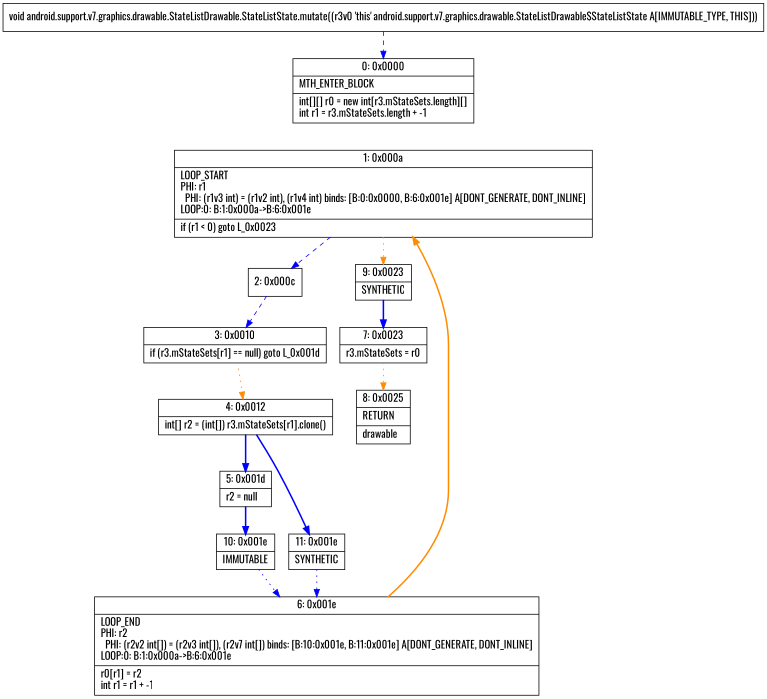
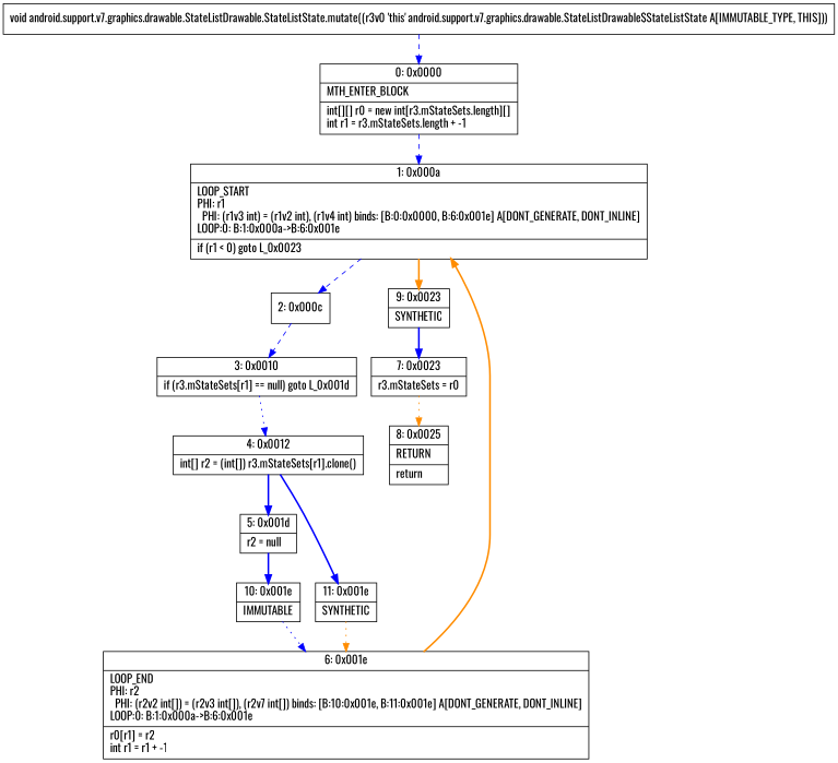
  digraph {
    fontname=Oswald
    node [fontname=Oswald shape=record]
    edge [color=blue fontname=Oswald style=bold]
    n1 [label="{0\:\ 0x0000|MTH_ENTER_BLOCK\l|int[][] r0 = new int[r3.mStateSets.length][]\lint r1 = r3.mStateSets.length + \-1\l}"]
    n2 [label="{1\:\ 0x000a|LOOP_START\lPHI: r1 \l  PHI: (r1v3 int) = (r1v2 int), (r1v4 int) binds: [B:0:0x0000, B:6:0x001e] A[DONT_GENERATE, DONT_INLINE]\lLOOP:0: B:1:0x000a\-\>B:6:0x001e\l|if (r1 \< 0) goto L_0x0023\l}"]
    n3 [label="{2\:\ 0x000c}"]
    n4 [label="{9\:\ 0x0023|SYNTHETIC\l}"]
    n5 [label="{3\:\ 0x0010|if (r3.mStateSets[r1] == null) goto L_0x001d\l}"]
    n6 [label="{7\:\ 0x0023|r3.mStateSets = r0\l}"]
    n7 [label="{4\:\ 0x0012|int[] r2 = (int[]) r3.mStateSets[r1].clone()\l}"]
    n8 [label="{5\:\ 0x001d|r2 = null\l}"]
    n9 [label="{11\:\ 0x001e|SYNTHETIC\l}"]
    n10 [label="{10\:\ 0x001e|IMMUTABLE\l}"]
    n11 [label="{6\:\ 0x001e|LOOP_END\lPHI: r2 \l  PHI: (r2v2 int[]) = (r2v3 int[]), (r2v7 int[]) binds: [B:10:0x001e, B:11:0x001e] A[DONT_GENERATE, DONT_INLINE]\lLOOP:0: B:1:0x000a\-\>B:6:0x001e\l|r0[r1] = r2\lint r1 = r1 + \-1\l}"]
-   n12 [label="{8\:\ 0x0025|RETURN\l|drawable\l}"]
+   n12 [label="{8\:\ 0x0025|RETURN\l|return\l}"]
    n13 [label="{void android.support.v7.graphics.drawable.StateListDrawable.StateListState.mutate((r3v0 'this' android.support.v7.graphics.drawable.StateListDrawable$StateListState A[IMMUTABLE_TYPE, THIS])) }"]
+   n1 -> n2 [style=dashed]
    n2 -> n3 [style=dashed]
-   n2 -> n4 [color=darkorange style=dotted]
+   n2 -> n4 [color=darkorange]
    n3 -> n5 [style=dashed]
    n4 -> n6
-   n5 -> n7 [color=darkorange style=dotted]
+   n5 -> n7 [style=dotted]
    n6 -> n12 [color=darkorange style=dotted]
    n7 -> n8
    n7 -> n9
    n8 -> n10
-   n9 -> n11 [style=dotted]
+   n9 -> n11 [color=darkorange style=dotted]
    n10 -> n11 [style=dotted]
    n11 -> n2 [color=darkorange]
    n13 -> n1 [style=dashed]
  }
